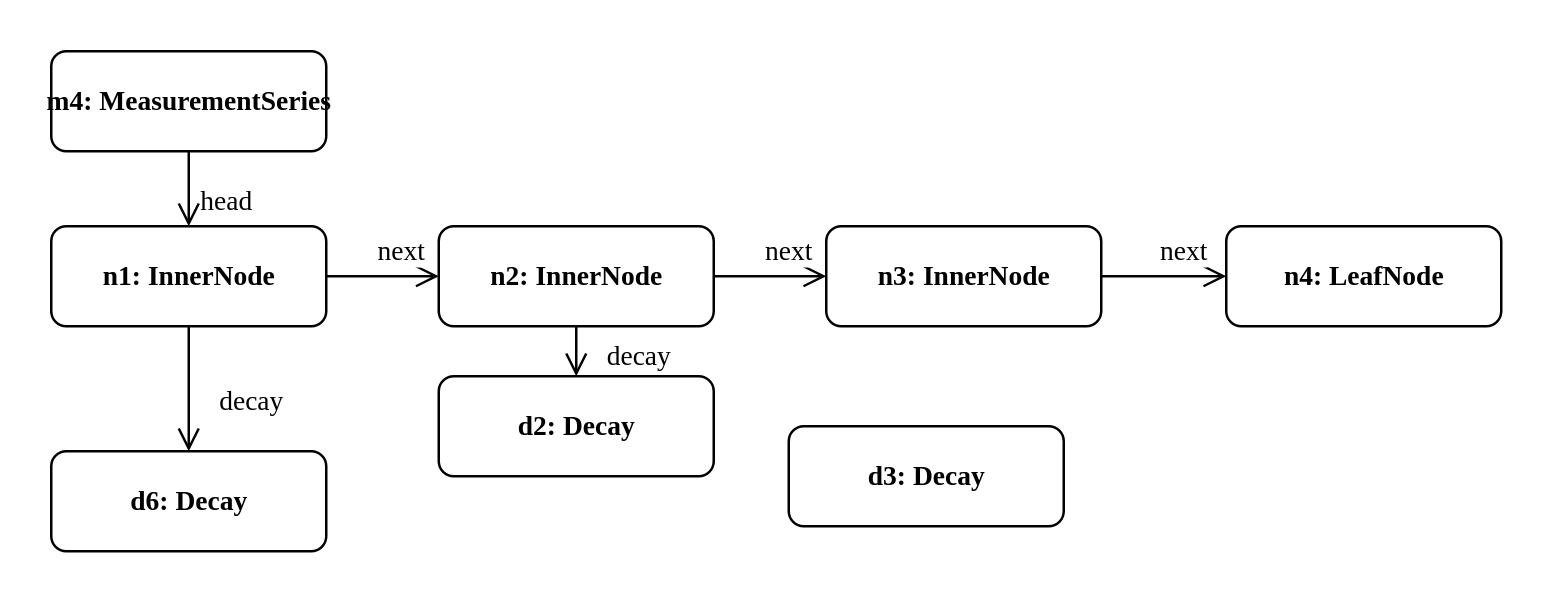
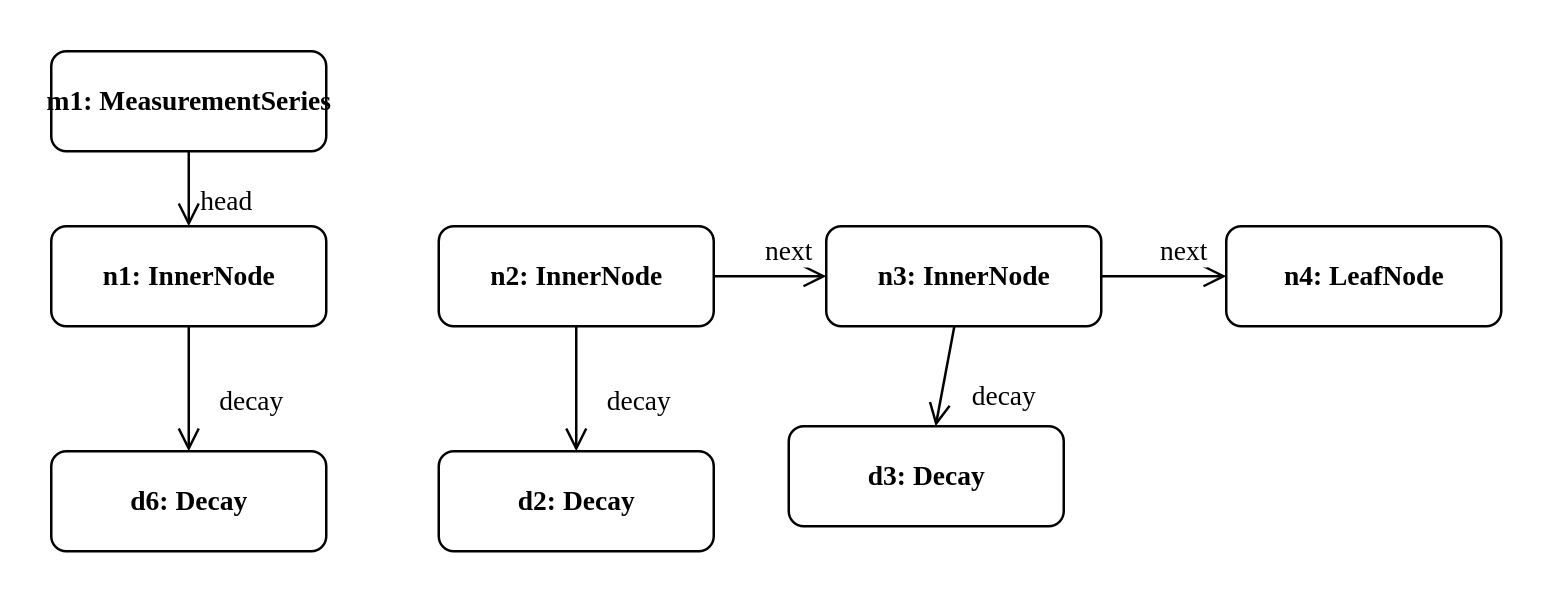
  <mxCell id="0" />
  <mxCell id="1" parent="0" />
  <mxCell id="2" value="d6: Decay" style="html=1;fontFamily=Alegreya Sans;fontStyle=1;fontSize=11;fontSource=https%3A%2F%2Ffonts.googleapis.com%2Fcss%3Ffamily%3DAlegreya%2BSans;rounded=1;" vertex="1" parent="1"><mxGeometry x="20" y="180" width="110" height="40" as="geometry" /></mxCell>
- <mxCell id="3" value="d2: Decay" style="html=1;fontFamily=Alegreya Sans;fontStyle=1;fontSize=11;fontSource=https%3A%2F%2Ffonts.googleapis.com%2Fcss%3Ffamily%3DAlegreya%2BSans;rounded=1;" vertex="1" parent="1"><mxGeometry x="175" y="150" width="110" height="40" as="geometry" /></mxCell>
+ <mxCell id="3" value="d2: Decay" style="html=1;fontFamily=Alegreya Sans;fontStyle=1;fontSize=11;fontSource=https%3A%2F%2Ffonts.googleapis.com%2Fcss%3Ffamily%3DAlegreya%2BSans;rounded=1;" vertex="1" parent="1"><mxGeometry x="175" y="180" width="110" height="40" as="geometry" /></mxCell>
  <mxCell id="4" value="d3: Decay" style="html=1;fontFamily=Alegreya Sans;fontStyle=1;fontSize=11;fontSource=https%3A%2F%2Ffonts.googleapis.com%2Fcss%3Ffamily%3DAlegreya%2BSans;rounded=1;" vertex="1" parent="1"><mxGeometry x="315" y="170" width="110" height="40" as="geometry" /></mxCell>
- <mxCell id="5" value="m4: MeasurementSeries" style="html=1;fontFamily=Alegreya Sans;fontStyle=1;fontSize=11;fontSource=https%3A%2F%2Ffonts.googleapis.com%2Fcss%3Ffamily%3DAlegreya%2BSans;rounded=1;" vertex="1" parent="1"><mxGeometry x="20" y="20" width="110" height="40" as="geometry" /></mxCell>
+ <mxCell id="5" value="m1: MeasurementSeries" style="html=1;fontFamily=Alegreya Sans;fontStyle=1;fontSize=11;fontSource=https%3A%2F%2Ffonts.googleapis.com%2Fcss%3Ffamily%3DAlegreya%2BSans;rounded=1;" vertex="1" parent="1"><mxGeometry x="20" y="20" width="110" height="40" as="geometry" /></mxCell>
  <mxCell id="6" value="n1: InnerNode" style="html=1;fontFamily=Alegreya Sans;fontStyle=1;fontSize=11;fontSource=https%3A%2F%2Ffonts.googleapis.com%2Fcss%3Ffamily%3DAlegreya%2BSans;rounded=1;" vertex="1" parent="1"><mxGeometry x="20" y="90" width="110" height="40" as="geometry" /></mxCell>
  <mxCell id="7" value="n2: InnerNode" style="html=1;fontFamily=Alegreya Sans;fontStyle=1;fontSize=11;fontSource=https%3A%2F%2Ffonts.googleapis.com%2Fcss%3Ffamily%3DAlegreya%2BSans;rounded=1;" vertex="1" parent="1"><mxGeometry x="175" y="90" width="110" height="40" as="geometry" /></mxCell>
  <mxCell id="8" value="n3: InnerNode" style="html=1;fontFamily=Alegreya Sans;fontStyle=1;fontSize=11;fontSource=https%3A%2F%2Ffonts.googleapis.com%2Fcss%3Ffamily%3DAlegreya%2BSans;rounded=1;" vertex="1" parent="1"><mxGeometry x="330" y="90" width="110" height="40" as="geometry" /></mxCell>
  <mxCell id="9" value="n4: LeafNode" style="html=1;fontFamily=Alegreya Sans;fontStyle=1;fontSize=11;fontSource=https%3A%2F%2Ffonts.googleapis.com%2Fcss%3Ffamily%3DAlegreya%2BSans;rounded=1;" vertex="1" parent="1"><mxGeometry x="490" y="90" width="110" height="40" as="geometry" /></mxCell>
- <mxCell id="10" value="next" style="endArrow=open;endFill=1;endSize=7;html=1;fontFamily=Alegreya Sans;fontSource=https%3A%2F%2Ffonts.googleapis.com%2Fcss%3Ffamily%3DAlegreya%2BSans;" edge="1" parent="1" source="6" target="7"><mxGeometry x="0.333" y="10" width="160" relative="1" as="geometry"><mxPoint x="200" y="20" as="sourcePoint" /><mxPoint x="200" y="66" as="targetPoint" /><mxPoint as="offset" /></mxGeometry></mxCell>
  <mxCell id="11" value="next" style="endArrow=open;endFill=1;endSize=7;html=1;fontFamily=Alegreya Sans;fontSource=https%3A%2F%2Ffonts.googleapis.com%2Fcss%3Ffamily%3DAlegreya%2BSans;" edge="1" parent="1" source="7" target="8"><mxGeometry x="0.333" y="10" width="160" relative="1" as="geometry"><mxPoint x="275" y="140" as="sourcePoint" /><mxPoint x="320" y="140" as="targetPoint" /><mxPoint as="offset" /></mxGeometry></mxCell>
  <mxCell id="12" value="next" style="endArrow=open;endFill=1;endSize=7;html=1;fontFamily=Alegreya Sans;fontSource=https%3A%2F%2Ffonts.googleapis.com%2Fcss%3Ffamily%3DAlegreya%2BSans;" edge="1" parent="1" source="8" target="9"><mxGeometry x="0.333" y="10" width="160" relative="1" as="geometry"><mxPoint x="445" y="159.31" as="sourcePoint" /><mxPoint x="490" y="159.31" as="targetPoint" /><mxPoint as="offset" /></mxGeometry></mxCell>
  <mxCell id="13" value="head" style="endArrow=open;endFill=1;endSize=7;html=1;fontFamily=Alegreya Sans;fontSource=https%3A%2F%2Ffonts.googleapis.com%2Fcss%3Ffamily%3DAlegreya%2BSans;" edge="1" parent="1" source="5" target="6"><mxGeometry x="0.333" y="15" width="160" relative="1" as="geometry"><mxPoint x="140" y="120" as="sourcePoint" /><mxPoint x="185" y="120" as="targetPoint" /><mxPoint as="offset" /></mxGeometry></mxCell>
  <mxCell id="14" value="decay" style="endArrow=open;endFill=1;endSize=7;html=1;fontFamily=Alegreya Sans;fontSource=https%3A%2F%2Ffonts.googleapis.com%2Fcss%3Ffamily%3DAlegreya%2BSans;" edge="1" parent="1" source="6" target="2"><mxGeometry x="0.2" y="25" width="160" relative="1" as="geometry"><mxPoint x="140" y="120" as="sourcePoint" /><mxPoint x="185" y="120" as="targetPoint" /><mxPoint as="offset" /></mxGeometry></mxCell>
  <mxCell id="15" value="decay" style="endArrow=open;endFill=1;endSize=7;html=1;fontFamily=Alegreya Sans;fontSource=https%3A%2F%2Ffonts.googleapis.com%2Fcss%3Ffamily%3DAlegreya%2BSans;" edge="1" parent="1" source="7" target="3"><mxGeometry x="0.2" y="25" width="160" relative="1" as="geometry"><mxPoint x="85" y="140" as="sourcePoint" /><mxPoint x="85" y="190" as="targetPoint" /><mxPoint as="offset" /></mxGeometry></mxCell>
+ <mxCell id="16" value="decay" style="endArrow=open;endFill=1;endSize=7;html=1;fontFamily=Alegreya Sans;fontSource=https%3A%2F%2Ffonts.googleapis.com%2Fcss%3Ffamily%3DAlegreya%2BSans;" edge="1" parent="1" source="8" target="4"><mxGeometry x="0.2" y="25" width="160" relative="1" as="geometry"><mxPoint x="95" y="150" as="sourcePoint" /><mxPoint x="95" y="200" as="targetPoint" /><mxPoint as="offset" /></mxGeometry></mxCell>
